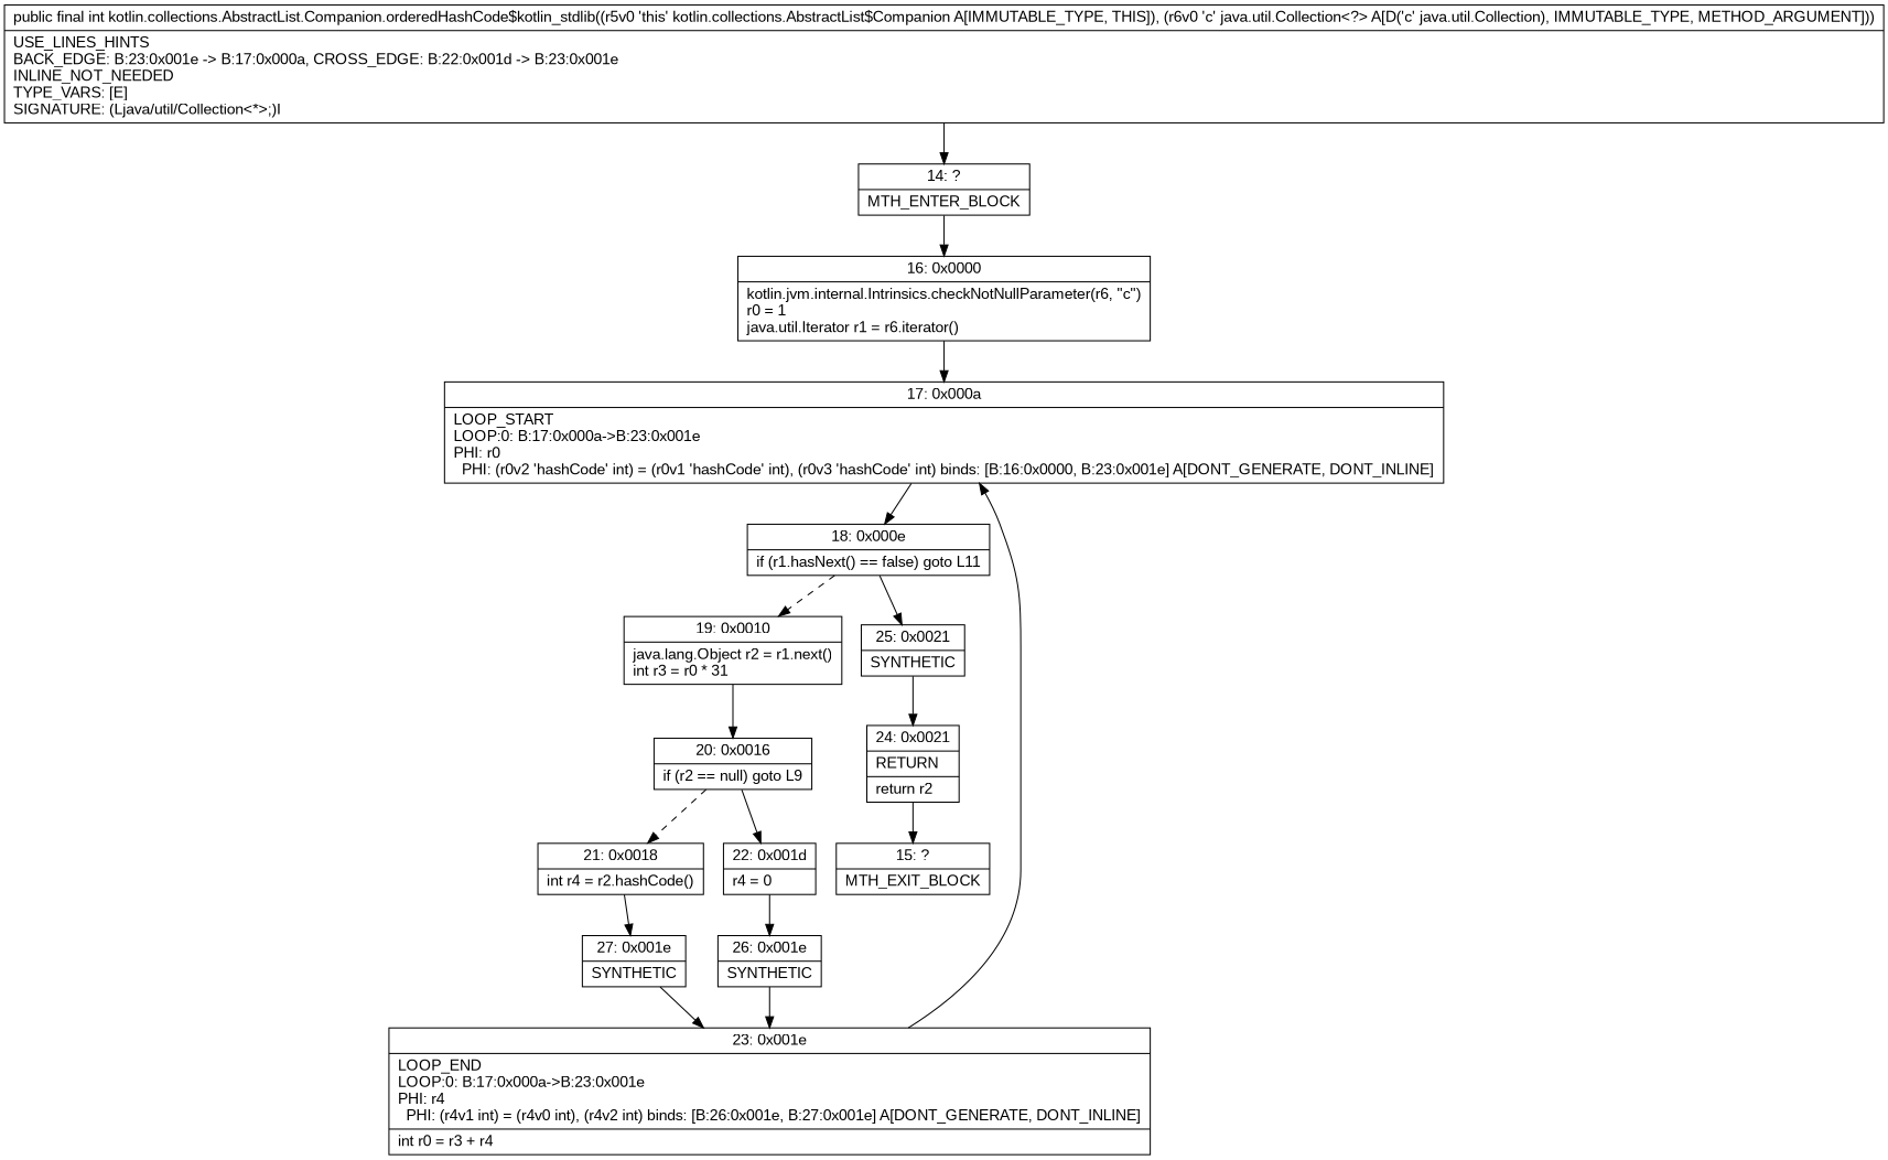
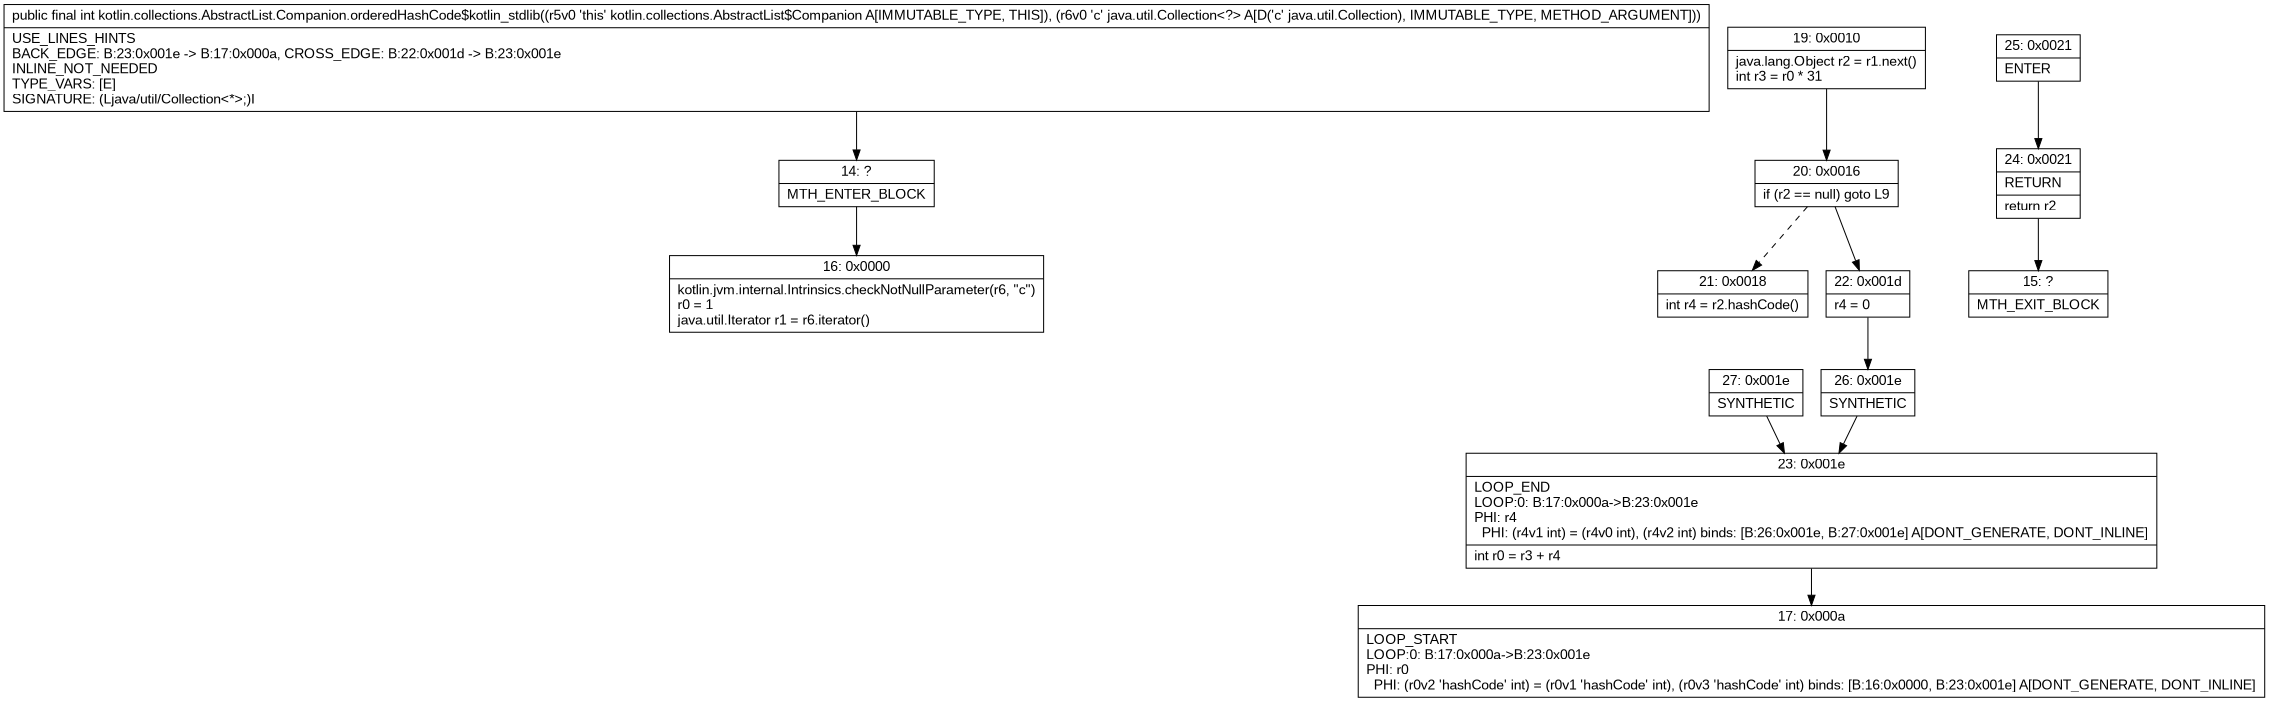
  digraph {
    fontname="Liberation Sans"
    node [fontname="Liberation Sans" shape=record]
    edge [fontname="Liberation Sans"]
    n1 [label="{14\:\ ?|MTH_ENTER_BLOCK\l}"]
    n2 [label="{16\:\ 0x0000|kotlin.jvm.internal.Intrinsics.checkNotNullParameter(r6, \"c\")\lr0 = 1\ljava.util.Iterator r1 = r6.iterator()\l}"]
    n3 [label="{17\:\ 0x000a|LOOP_START\lLOOP:0: B:17:0x000a\-\>B:23:0x001e\lPHI: r0 \l  PHI: (r0v2 'hashCode' int) = (r0v1 'hashCode' int), (r0v3 'hashCode' int) binds: [B:16:0x0000, B:23:0x001e] A[DONT_GENERATE, DONT_INLINE]\l}"]
-   n4 [label="{18\:\ 0x000e|if (r1.hasNext() == false) goto L11\l}"]
    n5 [label="{19\:\ 0x0010|java.lang.Object r2 = r1.next()\lint r3 = r0 * 31\l}"]
-   n6 [label="{25\:\ 0x0021|SYNTHETIC\l}"]
+   n6 [label="{25\:\ 0x0021|ENTER\l}"]
    n7 [label="{20\:\ 0x0016|if (r2 == null) goto L9\l}"]
    n8 [label="{24\:\ 0x0021|RETURN\l|return r2\l}"]
    n9 [label="{21\:\ 0x0018|int r4 = r2.hashCode()\l}"]
    n10 [label="{22\:\ 0x001d|r4 = 0\l}"]
    n11 [label="{27\:\ 0x001e|SYNTHETIC\l}"]
    n12 [label="{26\:\ 0x001e|SYNTHETIC\l}"]
    n13 [label="{23\:\ 0x001e|LOOP_END\lLOOP:0: B:17:0x000a\-\>B:23:0x001e\lPHI: r4 \l  PHI: (r4v1 int) = (r4v0 int), (r4v2 int) binds: [B:26:0x001e, B:27:0x001e] A[DONT_GENERATE, DONT_INLINE]\l|int r0 = r3 + r4\l}"]
    n14 [label="{15\:\ ?|MTH_EXIT_BLOCK\l}"]
    n15 [label="{public final int kotlin.collections.AbstractList.Companion.orderedHashCode$kotlin_stdlib((r5v0 'this' kotlin.collections.AbstractList$Companion A[IMMUTABLE_TYPE, THIS]), (r6v0 'c' java.util.Collection\<?\> A[D('c' java.util.Collection), IMMUTABLE_TYPE, METHOD_ARGUMENT]))  | USE_LINES_HINTS\lBACK_EDGE: B:23:0x001e \-\> B:17:0x000a, CROSS_EDGE: B:22:0x001d \-\> B:23:0x001e\lINLINE_NOT_NEEDED\lTYPE_VARS: [E]\lSIGNATURE: (Ljava\/util\/Collection\<*\>;)I\l}"]
    n1 -> n2
-   n2 -> n3
-   n3 -> n4
-   n4 -> n5 [style=dashed]
-   n4 -> n6
    n5 -> n7
    n6 -> n8
    n7 -> n9 [style=dashed]
    n7 -> n10
    n8 -> n14
-   n9 -> n11
    n10 -> n12
    n11 -> n13
    n12 -> n13
    n13 -> n3
    n15 -> n1
  }
